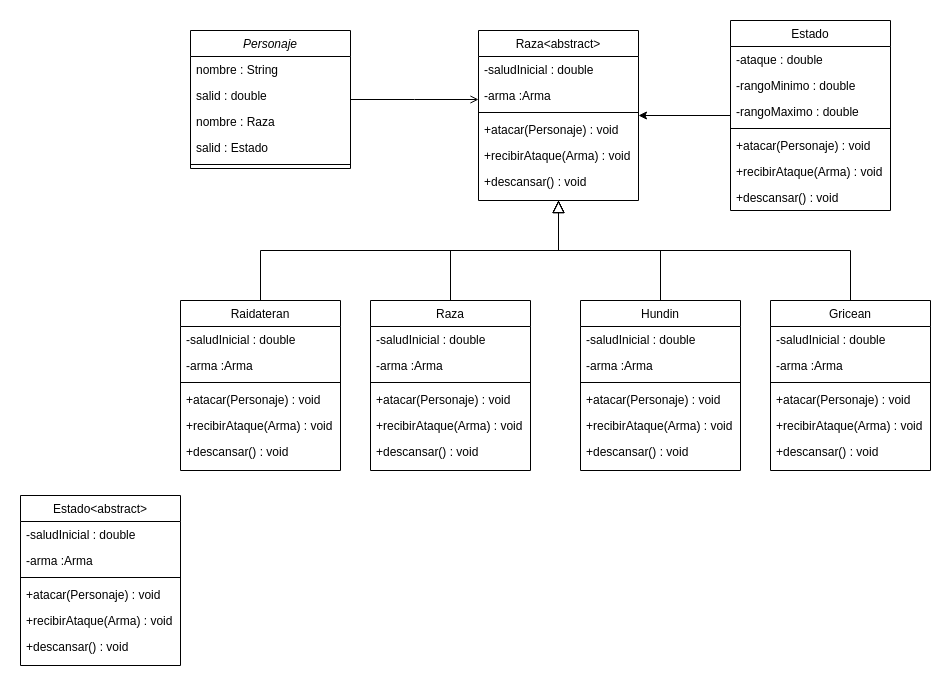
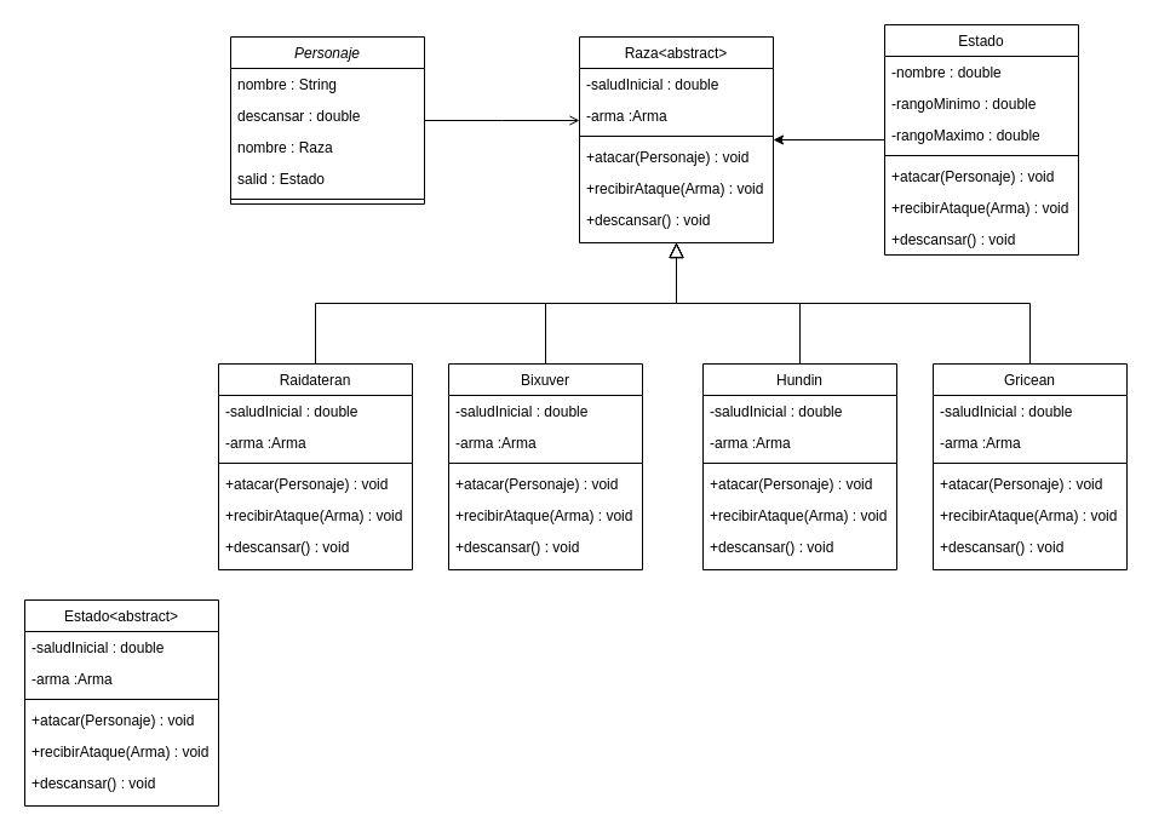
  <mxCell id="0" />
  <mxCell id="1" parent="0" />
  <mxCell id="2" value="Personaje" style="swimlane;fontStyle=2;align=center;verticalAlign=top;childLayout=stackLayout;horizontal=1;startSize=26;horizontalStack=0;resizeParent=1;resizeLast=0;collapsible=1;marginBottom=0;rounded=0;shadow=0;strokeWidth=1;" parent="1" vertex="1"><mxGeometry x="190" y="30" width="160" height="138" as="geometry"><mxRectangle x="230" y="140" width="160" height="26" as="alternateBounds" /></mxGeometry></mxCell>
  <mxCell id="3" value="nombre : String" style="text;align=left;verticalAlign=top;spacingLeft=4;spacingRight=4;overflow=hidden;rotatable=0;points=[[0,0.5],[1,0.5]];portConstraint=eastwest;" parent="2" vertex="1"><mxGeometry y="26" width="160" height="26" as="geometry" /></mxCell>
- <mxCell id="4" value="salid : double" style="text;align=left;verticalAlign=top;spacingLeft=4;spacingRight=4;overflow=hidden;rotatable=0;points=[[0,0.5],[1,0.5]];portConstraint=eastwest;rounded=0;shadow=0;html=0;" parent="2" vertex="1"><mxGeometry y="52" width="160" height="26" as="geometry" /></mxCell>
+ <mxCell id="4" value="descansar : double" style="text;align=left;verticalAlign=top;spacingLeft=4;spacingRight=4;overflow=hidden;rotatable=0;points=[[0,0.5],[1,0.5]];portConstraint=eastwest;rounded=0;shadow=0;html=0;" parent="2" vertex="1"><mxGeometry y="52" width="160" height="26" as="geometry" /></mxCell>
  <mxCell id="5" value="nombre : Raza" style="text;align=left;verticalAlign=top;spacingLeft=4;spacingRight=4;overflow=hidden;rotatable=0;points=[[0,0.5],[1,0.5]];portConstraint=eastwest;rounded=0;shadow=0;html=0;" parent="2" vertex="1"><mxGeometry y="78" width="160" height="26" as="geometry" /></mxCell>
  <mxCell id="6" value="salid : Estado" style="text;align=left;verticalAlign=top;spacingLeft=4;spacingRight=4;overflow=hidden;rotatable=0;points=[[0,0.5],[1,0.5]];portConstraint=eastwest;rounded=0;shadow=0;html=0;" parent="2" vertex="1"><mxGeometry y="104" width="160" height="26" as="geometry" /></mxCell>
  <mxCell id="7" value="" style="line;html=1;strokeWidth=1;align=left;verticalAlign=middle;spacingTop=-1;spacingLeft=3;spacingRight=3;rotatable=0;labelPosition=right;points=[];portConstraint=eastwest;" parent="2" vertex="1"><mxGeometry y="130" width="160" height="8" as="geometry" /></mxCell>
  <mxCell id="8" value="" style="endArrow=block;endSize=10;endFill=0;shadow=0;strokeWidth=1;rounded=0;edgeStyle=elbowEdgeStyle;elbow=vertical;" parent="1" target="10" edge="1"><mxGeometry width="160" relative="1" as="geometry"><mxPoint x="450" y="300" as="sourcePoint" /><mxPoint x="170" y="113" as="targetPoint" /></mxGeometry></mxCell>
  <mxCell id="9" value="" style="endArrow=block;endSize=10;endFill=0;shadow=0;strokeWidth=1;rounded=0;edgeStyle=elbowEdgeStyle;elbow=vertical;" parent="1" source="27" target="10" edge="1"><mxGeometry width="160" relative="1" as="geometry"><mxPoint x="670" y="320" as="sourcePoint" /><mxPoint x="280" y="181" as="targetPoint" /></mxGeometry></mxCell>
  <mxCell id="10" value="Raza&lt;abstract&gt;" style="swimlane;fontStyle=0;align=center;verticalAlign=top;childLayout=stackLayout;horizontal=1;startSize=26;horizontalStack=0;resizeParent=1;resizeLast=0;collapsible=1;marginBottom=0;rounded=0;shadow=0;strokeWidth=1;" parent="1" vertex="1"><mxGeometry x="478" y="30" width="160" height="170" as="geometry"><mxRectangle x="550" y="140" width="160" height="26" as="alternateBounds" /></mxGeometry></mxCell>
  <mxCell id="11" value="-saludInicial : double" style="text;align=left;verticalAlign=top;spacingLeft=4;spacingRight=4;overflow=hidden;rotatable=0;points=[[0,0.5],[1,0.5]];portConstraint=eastwest;" parent="10" vertex="1"><mxGeometry y="26" width="160" height="26" as="geometry" /></mxCell>
  <mxCell id="12" value="-arma :Arma" style="text;align=left;verticalAlign=top;spacingLeft=4;spacingRight=4;overflow=hidden;rotatable=0;points=[[0,0.5],[1,0.5]];portConstraint=eastwest;rounded=0;shadow=0;html=0;" parent="10" vertex="1"><mxGeometry y="52" width="160" height="26" as="geometry" /></mxCell>
  <mxCell id="13" value="" style="line;html=1;strokeWidth=1;align=left;verticalAlign=middle;spacingTop=-1;spacingLeft=3;spacingRight=3;rotatable=0;labelPosition=right;points=[];portConstraint=eastwest;" parent="10" vertex="1"><mxGeometry y="78" width="160" height="8" as="geometry" /></mxCell>
  <mxCell id="14" value="+atacar(Personaje) : void" style="text;align=left;verticalAlign=top;spacingLeft=4;spacingRight=4;overflow=hidden;rotatable=0;points=[[0,0.5],[1,0.5]];portConstraint=eastwest;" parent="10" vertex="1"><mxGeometry y="86" width="160" height="26" as="geometry" /></mxCell>
  <mxCell id="15" value="+recibirAtaque(Arma) : void" style="text;align=left;verticalAlign=top;spacingLeft=4;spacingRight=4;overflow=hidden;rotatable=0;points=[[0,0.5],[1,0.5]];portConstraint=eastwest;" parent="10" vertex="1"><mxGeometry y="112" width="160" height="26" as="geometry" /></mxCell>
  <mxCell id="16" value="+descansar() : void" style="text;align=left;verticalAlign=top;spacingLeft=4;spacingRight=4;overflow=hidden;rotatable=0;points=[[0,0.5],[1,0.5]];portConstraint=eastwest;" parent="10" vertex="1"><mxGeometry y="138" width="160" height="26" as="geometry" /></mxCell>
  <mxCell id="17" value="" style="endArrow=open;shadow=0;strokeWidth=1;rounded=0;endFill=1;edgeStyle=elbowEdgeStyle;elbow=vertical;" parent="1" source="2" target="10" edge="1"><mxGeometry x="0.5" y="41" relative="1" as="geometry"><mxPoint x="350" y="102" as="sourcePoint" /><mxPoint x="510" y="102" as="targetPoint" /><mxPoint x="-40" y="32" as="offset" /></mxGeometry></mxCell>
  <mxCell id="18" style="edgeStyle=orthogonalEdgeStyle;rounded=0;orthogonalLoop=1;jettySize=auto;html=1;" parent="1" source="19" target="10" edge="1"><mxGeometry relative="1" as="geometry" /></mxCell>
  <mxCell id="19" value="Estado" style="swimlane;fontStyle=0;align=center;verticalAlign=top;childLayout=stackLayout;horizontal=1;startSize=26;horizontalStack=0;resizeParent=1;resizeLast=0;collapsible=1;marginBottom=0;rounded=0;shadow=0;strokeWidth=1;" parent="1" vertex="1"><mxGeometry x="730" y="20" width="160" height="190" as="geometry"><mxRectangle x="550" y="140" width="160" height="26" as="alternateBounds" /></mxGeometry></mxCell>
- <mxCell id="20" value="-ataque : double" style="text;align=left;verticalAlign=top;spacingLeft=4;spacingRight=4;overflow=hidden;rotatable=0;points=[[0,0.5],[1,0.5]];portConstraint=eastwest;" parent="19" vertex="1"><mxGeometry y="26" width="160" height="26" as="geometry" /></mxCell>
+ <mxCell id="20" value="-nombre : double" style="text;align=left;verticalAlign=top;spacingLeft=4;spacingRight=4;overflow=hidden;rotatable=0;points=[[0,0.5],[1,0.5]];portConstraint=eastwest;" parent="19" vertex="1"><mxGeometry y="26" width="160" height="26" as="geometry" /></mxCell>
  <mxCell id="21" value="-rangoMinimo : double" style="text;align=left;verticalAlign=top;spacingLeft=4;spacingRight=4;overflow=hidden;rotatable=0;points=[[0,0.5],[1,0.5]];portConstraint=eastwest;rounded=0;shadow=0;html=0;" parent="19" vertex="1"><mxGeometry y="52" width="160" height="26" as="geometry" /></mxCell>
  <mxCell id="22" value="-rangoMaximo : double" style="text;align=left;verticalAlign=top;spacingLeft=4;spacingRight=4;overflow=hidden;rotatable=0;points=[[0,0.5],[1,0.5]];portConstraint=eastwest;rounded=0;shadow=0;html=0;" parent="19" vertex="1"><mxGeometry y="78" width="160" height="26" as="geometry" /></mxCell>
  <mxCell id="23" value="" style="line;html=1;strokeWidth=1;align=left;verticalAlign=middle;spacingTop=-1;spacingLeft=3;spacingRight=3;rotatable=0;labelPosition=right;points=[];portConstraint=eastwest;" parent="19" vertex="1"><mxGeometry y="104" width="160" height="8" as="geometry" /></mxCell>
  <mxCell id="24" value="+atacar(Personaje) : void" style="text;align=left;verticalAlign=top;spacingLeft=4;spacingRight=4;overflow=hidden;rotatable=0;points=[[0,0.5],[1,0.5]];portConstraint=eastwest;" parent="19" vertex="1"><mxGeometry y="112" width="160" height="26" as="geometry" /></mxCell>
  <mxCell id="25" value="+recibirAtaque(Arma) : void" style="text;align=left;verticalAlign=top;spacingLeft=4;spacingRight=4;overflow=hidden;rotatable=0;points=[[0,0.5],[1,0.5]];portConstraint=eastwest;" parent="19" vertex="1"><mxGeometry y="138" width="160" height="26" as="geometry" /></mxCell>
  <mxCell id="26" value="+descansar() : void" style="text;align=left;verticalAlign=top;spacingLeft=4;spacingRight=4;overflow=hidden;rotatable=0;points=[[0,0.5],[1,0.5]];portConstraint=eastwest;" parent="19" vertex="1"><mxGeometry y="164" width="160" height="26" as="geometry" /></mxCell>
  <mxCell id="27" value="Hundin" style="swimlane;fontStyle=0;align=center;verticalAlign=top;childLayout=stackLayout;horizontal=1;startSize=26;horizontalStack=0;resizeParent=1;resizeLast=0;collapsible=1;marginBottom=0;rounded=0;shadow=0;strokeWidth=1;" parent="1" vertex="1"><mxGeometry x="580" y="300" width="160" height="170" as="geometry"><mxRectangle x="550" y="140" width="160" height="26" as="alternateBounds" /></mxGeometry></mxCell>
  <mxCell id="28" value="-saludInicial : double" style="text;align=left;verticalAlign=top;spacingLeft=4;spacingRight=4;overflow=hidden;rotatable=0;points=[[0,0.5],[1,0.5]];portConstraint=eastwest;" parent="27" vertex="1"><mxGeometry y="26" width="160" height="26" as="geometry" /></mxCell>
  <mxCell id="29" value="-arma :Arma" style="text;align=left;verticalAlign=top;spacingLeft=4;spacingRight=4;overflow=hidden;rotatable=0;points=[[0,0.5],[1,0.5]];portConstraint=eastwest;rounded=0;shadow=0;html=0;" parent="27" vertex="1"><mxGeometry y="52" width="160" height="26" as="geometry" /></mxCell>
  <mxCell id="30" value="" style="line;html=1;strokeWidth=1;align=left;verticalAlign=middle;spacingTop=-1;spacingLeft=3;spacingRight=3;rotatable=0;labelPosition=right;points=[];portConstraint=eastwest;" parent="27" vertex="1"><mxGeometry y="78" width="160" height="8" as="geometry" /></mxCell>
  <mxCell id="31" value="+atacar(Personaje) : void" style="text;align=left;verticalAlign=top;spacingLeft=4;spacingRight=4;overflow=hidden;rotatable=0;points=[[0,0.5],[1,0.5]];portConstraint=eastwest;" parent="27" vertex="1"><mxGeometry y="86" width="160" height="26" as="geometry" /></mxCell>
  <mxCell id="32" value="+recibirAtaque(Arma) : void" style="text;align=left;verticalAlign=top;spacingLeft=4;spacingRight=4;overflow=hidden;rotatable=0;points=[[0,0.5],[1,0.5]];portConstraint=eastwest;" parent="27" vertex="1"><mxGeometry y="112" width="160" height="26" as="geometry" /></mxCell>
  <mxCell id="33" value="+descansar() : void" style="text;align=left;verticalAlign=top;spacingLeft=4;spacingRight=4;overflow=hidden;rotatable=0;points=[[0,0.5],[1,0.5]];portConstraint=eastwest;" parent="27" vertex="1"><mxGeometry y="138" width="160" height="26" as="geometry" /></mxCell>
  <mxCell id="34" value="Gricean" style="swimlane;fontStyle=0;align=center;verticalAlign=top;childLayout=stackLayout;horizontal=1;startSize=26;horizontalStack=0;resizeParent=1;resizeLast=0;collapsible=1;marginBottom=0;rounded=0;shadow=0;strokeWidth=1;" parent="1" vertex="1"><mxGeometry x="770" y="300" width="160" height="170" as="geometry"><mxRectangle x="550" y="140" width="160" height="26" as="alternateBounds" /></mxGeometry></mxCell>
  <mxCell id="35" value="-saludInicial : double" style="text;align=left;verticalAlign=top;spacingLeft=4;spacingRight=4;overflow=hidden;rotatable=0;points=[[0,0.5],[1,0.5]];portConstraint=eastwest;" parent="34" vertex="1"><mxGeometry y="26" width="160" height="26" as="geometry" /></mxCell>
  <mxCell id="36" value="-arma :Arma" style="text;align=left;verticalAlign=top;spacingLeft=4;spacingRight=4;overflow=hidden;rotatable=0;points=[[0,0.5],[1,0.5]];portConstraint=eastwest;rounded=0;shadow=0;html=0;" parent="34" vertex="1"><mxGeometry y="52" width="160" height="26" as="geometry" /></mxCell>
  <mxCell id="37" value="" style="line;html=1;strokeWidth=1;align=left;verticalAlign=middle;spacingTop=-1;spacingLeft=3;spacingRight=3;rotatable=0;labelPosition=right;points=[];portConstraint=eastwest;" parent="34" vertex="1"><mxGeometry y="78" width="160" height="8" as="geometry" /></mxCell>
  <mxCell id="38" value="+atacar(Personaje) : void" style="text;align=left;verticalAlign=top;spacingLeft=4;spacingRight=4;overflow=hidden;rotatable=0;points=[[0,0.5],[1,0.5]];portConstraint=eastwest;" parent="34" vertex="1"><mxGeometry y="86" width="160" height="26" as="geometry" /></mxCell>
  <mxCell id="39" value="+recibirAtaque(Arma) : void" style="text;align=left;verticalAlign=top;spacingLeft=4;spacingRight=4;overflow=hidden;rotatable=0;points=[[0,0.5],[1,0.5]];portConstraint=eastwest;" parent="34" vertex="1"><mxGeometry y="112" width="160" height="26" as="geometry" /></mxCell>
  <mxCell id="40" value="+descansar() : void" style="text;align=left;verticalAlign=top;spacingLeft=4;spacingRight=4;overflow=hidden;rotatable=0;points=[[0,0.5],[1,0.5]];portConstraint=eastwest;" parent="34" vertex="1"><mxGeometry y="138" width="160" height="26" as="geometry" /></mxCell>
- <mxCell id="41" value="Raza" style="swimlane;fontStyle=0;align=center;verticalAlign=top;childLayout=stackLayout;horizontal=1;startSize=26;horizontalStack=0;resizeParent=1;resizeLast=0;collapsible=1;marginBottom=0;rounded=0;shadow=0;strokeWidth=1;" parent="1" vertex="1"><mxGeometry x="370" y="300" width="160" height="170" as="geometry"><mxRectangle x="550" y="140" width="160" height="26" as="alternateBounds" /></mxGeometry></mxCell>
+ <mxCell id="41" value="Bixuver" style="swimlane;fontStyle=0;align=center;verticalAlign=top;childLayout=stackLayout;horizontal=1;startSize=26;horizontalStack=0;resizeParent=1;resizeLast=0;collapsible=1;marginBottom=0;rounded=0;shadow=0;strokeWidth=1;" parent="1" vertex="1"><mxGeometry x="370" y="300" width="160" height="170" as="geometry"><mxRectangle x="550" y="140" width="160" height="26" as="alternateBounds" /></mxGeometry></mxCell>
  <mxCell id="42" value="-saludInicial : double" style="text;align=left;verticalAlign=top;spacingLeft=4;spacingRight=4;overflow=hidden;rotatable=0;points=[[0,0.5],[1,0.5]];portConstraint=eastwest;" parent="41" vertex="1"><mxGeometry y="26" width="160" height="26" as="geometry" /></mxCell>
  <mxCell id="43" value="-arma :Arma" style="text;align=left;verticalAlign=top;spacingLeft=4;spacingRight=4;overflow=hidden;rotatable=0;points=[[0,0.5],[1,0.5]];portConstraint=eastwest;rounded=0;shadow=0;html=0;" parent="41" vertex="1"><mxGeometry y="52" width="160" height="26" as="geometry" /></mxCell>
  <mxCell id="44" value="" style="line;html=1;strokeWidth=1;align=left;verticalAlign=middle;spacingTop=-1;spacingLeft=3;spacingRight=3;rotatable=0;labelPosition=right;points=[];portConstraint=eastwest;" parent="41" vertex="1"><mxGeometry y="78" width="160" height="8" as="geometry" /></mxCell>
  <mxCell id="45" value="+atacar(Personaje) : void" style="text;align=left;verticalAlign=top;spacingLeft=4;spacingRight=4;overflow=hidden;rotatable=0;points=[[0,0.5],[1,0.5]];portConstraint=eastwest;" parent="41" vertex="1"><mxGeometry y="86" width="160" height="26" as="geometry" /></mxCell>
  <mxCell id="46" value="+recibirAtaque(Arma) : void" style="text;align=left;verticalAlign=top;spacingLeft=4;spacingRight=4;overflow=hidden;rotatable=0;points=[[0,0.5],[1,0.5]];portConstraint=eastwest;" parent="41" vertex="1"><mxGeometry y="112" width="160" height="26" as="geometry" /></mxCell>
  <mxCell id="47" value="+descansar() : void" style="text;align=left;verticalAlign=top;spacingLeft=4;spacingRight=4;overflow=hidden;rotatable=0;points=[[0,0.5],[1,0.5]];portConstraint=eastwest;" parent="41" vertex="1"><mxGeometry y="138" width="160" height="26" as="geometry" /></mxCell>
  <mxCell id="48" value="Raidateran" style="swimlane;fontStyle=0;align=center;verticalAlign=top;childLayout=stackLayout;horizontal=1;startSize=26;horizontalStack=0;resizeParent=1;resizeLast=0;collapsible=1;marginBottom=0;rounded=0;shadow=0;strokeWidth=1;" parent="1" vertex="1"><mxGeometry x="180" y="300" width="160" height="170" as="geometry"><mxRectangle x="550" y="140" width="160" height="26" as="alternateBounds" /></mxGeometry></mxCell>
  <mxCell id="49" value="-saludInicial : double" style="text;align=left;verticalAlign=top;spacingLeft=4;spacingRight=4;overflow=hidden;rotatable=0;points=[[0,0.5],[1,0.5]];portConstraint=eastwest;" parent="48" vertex="1"><mxGeometry y="26" width="160" height="26" as="geometry" /></mxCell>
  <mxCell id="50" value="-arma :Arma" style="text;align=left;verticalAlign=top;spacingLeft=4;spacingRight=4;overflow=hidden;rotatable=0;points=[[0,0.5],[1,0.5]];portConstraint=eastwest;rounded=0;shadow=0;html=0;" parent="48" vertex="1"><mxGeometry y="52" width="160" height="26" as="geometry" /></mxCell>
  <mxCell id="51" value="" style="line;html=1;strokeWidth=1;align=left;verticalAlign=middle;spacingTop=-1;spacingLeft=3;spacingRight=3;rotatable=0;labelPosition=right;points=[];portConstraint=eastwest;" parent="48" vertex="1"><mxGeometry y="78" width="160" height="8" as="geometry" /></mxCell>
  <mxCell id="52" value="+atacar(Personaje) : void" style="text;align=left;verticalAlign=top;spacingLeft=4;spacingRight=4;overflow=hidden;rotatable=0;points=[[0,0.5],[1,0.5]];portConstraint=eastwest;" parent="48" vertex="1"><mxGeometry y="86" width="160" height="26" as="geometry" /></mxCell>
  <mxCell id="53" value="+recibirAtaque(Arma) : void" style="text;align=left;verticalAlign=top;spacingLeft=4;spacingRight=4;overflow=hidden;rotatable=0;points=[[0,0.5],[1,0.5]];portConstraint=eastwest;" parent="48" vertex="1"><mxGeometry y="112" width="160" height="26" as="geometry" /></mxCell>
  <mxCell id="54" value="+descansar() : void" style="text;align=left;verticalAlign=top;spacingLeft=4;spacingRight=4;overflow=hidden;rotatable=0;points=[[0,0.5],[1,0.5]];portConstraint=eastwest;" parent="48" vertex="1"><mxGeometry y="138" width="160" height="26" as="geometry" /></mxCell>
  <mxCell id="55" value="" style="endArrow=block;endSize=10;endFill=0;shadow=0;strokeWidth=1;rounded=0;edgeStyle=elbowEdgeStyle;elbow=vertical;" parent="1" source="48" target="10" edge="1"><mxGeometry width="160" relative="1" as="geometry"><mxPoint x="460" y="310" as="sourcePoint" /><mxPoint x="550" y="40" as="targetPoint" /></mxGeometry></mxCell>
  <mxCell id="56" value="" style="endArrow=block;endSize=10;endFill=0;shadow=0;strokeWidth=1;rounded=0;edgeStyle=elbowEdgeStyle;elbow=vertical;" parent="1" source="34" target="10" edge="1"><mxGeometry width="160" relative="1" as="geometry"><mxPoint x="470" y="320" as="sourcePoint" /><mxPoint x="578" y="220" as="targetPoint" /></mxGeometry></mxCell>
  <mxCell id="57" value="Estado&lt;abstract&gt;" style="swimlane;fontStyle=0;align=center;verticalAlign=top;childLayout=stackLayout;horizontal=1;startSize=26;horizontalStack=0;resizeParent=1;resizeLast=0;collapsible=1;marginBottom=0;rounded=0;shadow=0;strokeWidth=1;" parent="1" vertex="1"><mxGeometry x="20" y="495" width="160" height="170" as="geometry"><mxRectangle x="550" y="140" width="160" height="26" as="alternateBounds" /></mxGeometry></mxCell>
  <mxCell id="58" value="-saludInicial : double" style="text;align=left;verticalAlign=top;spacingLeft=4;spacingRight=4;overflow=hidden;rotatable=0;points=[[0,0.5],[1,0.5]];portConstraint=eastwest;" parent="57" vertex="1"><mxGeometry y="26" width="160" height="26" as="geometry" /></mxCell>
  <mxCell id="59" value="-arma :Arma" style="text;align=left;verticalAlign=top;spacingLeft=4;spacingRight=4;overflow=hidden;rotatable=0;points=[[0,0.5],[1,0.5]];portConstraint=eastwest;rounded=0;shadow=0;html=0;" parent="57" vertex="1"><mxGeometry y="52" width="160" height="26" as="geometry" /></mxCell>
  <mxCell id="60" value="" style="line;html=1;strokeWidth=1;align=left;verticalAlign=middle;spacingTop=-1;spacingLeft=3;spacingRight=3;rotatable=0;labelPosition=right;points=[];portConstraint=eastwest;" parent="57" vertex="1"><mxGeometry y="78" width="160" height="8" as="geometry" /></mxCell>
  <mxCell id="61" value="+atacar(Personaje) : void" style="text;align=left;verticalAlign=top;spacingLeft=4;spacingRight=4;overflow=hidden;rotatable=0;points=[[0,0.5],[1,0.5]];portConstraint=eastwest;" parent="57" vertex="1"><mxGeometry y="86" width="160" height="26" as="geometry" /></mxCell>
  <mxCell id="62" value="+recibirAtaque(Arma) : void" style="text;align=left;verticalAlign=top;spacingLeft=4;spacingRight=4;overflow=hidden;rotatable=0;points=[[0,0.5],[1,0.5]];portConstraint=eastwest;" parent="57" vertex="1"><mxGeometry y="112" width="160" height="26" as="geometry" /></mxCell>
  <mxCell id="63" value="+descansar() : void" style="text;align=left;verticalAlign=top;spacingLeft=4;spacingRight=4;overflow=hidden;rotatable=0;points=[[0,0.5],[1,0.5]];portConstraint=eastwest;" parent="57" vertex="1"><mxGeometry y="138" width="160" height="26" as="geometry" /></mxCell>
